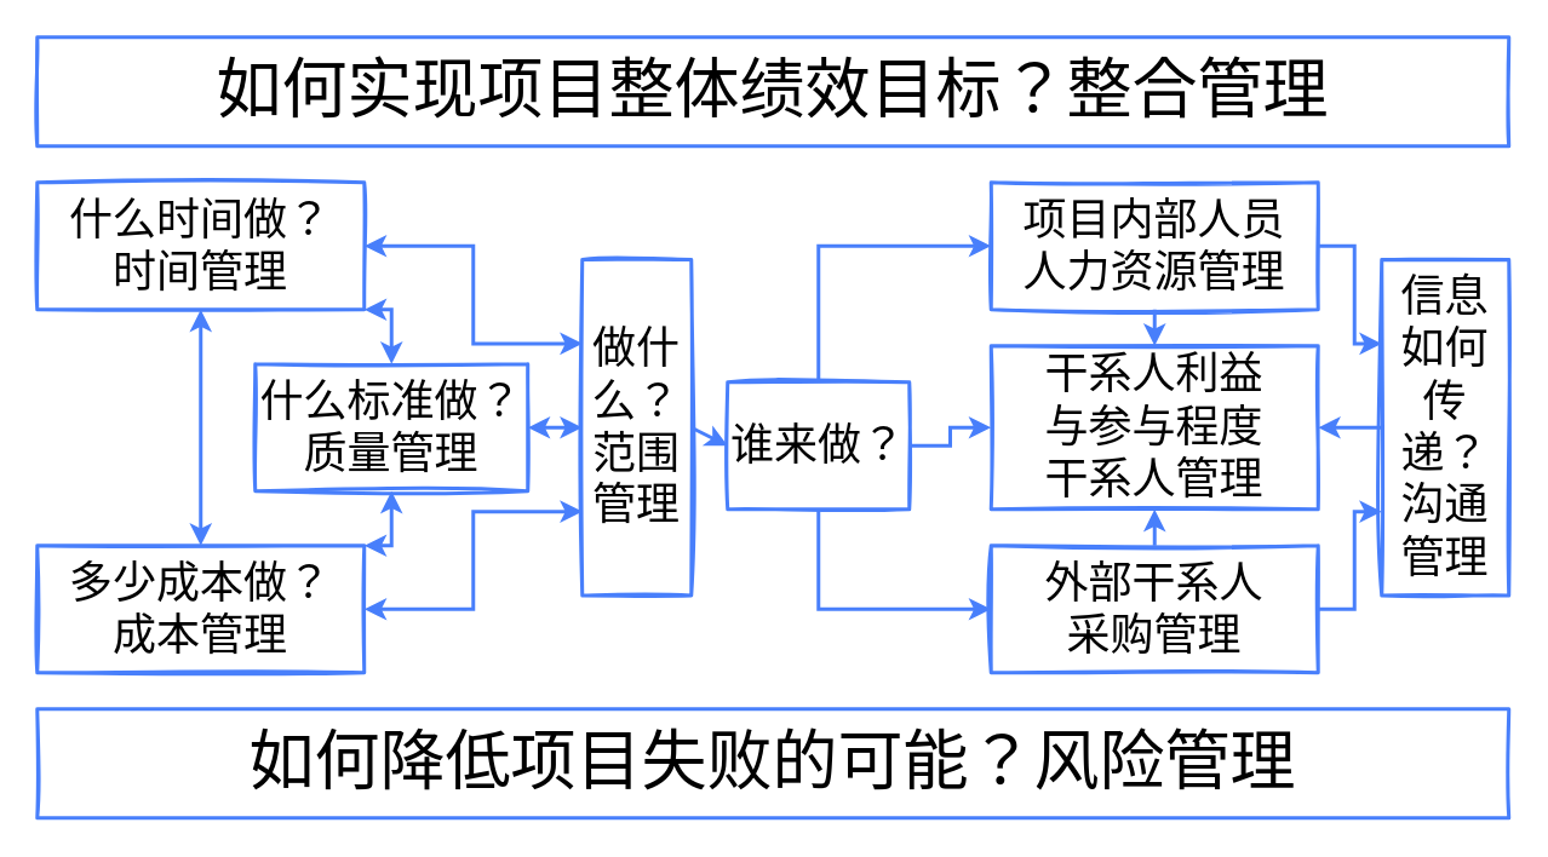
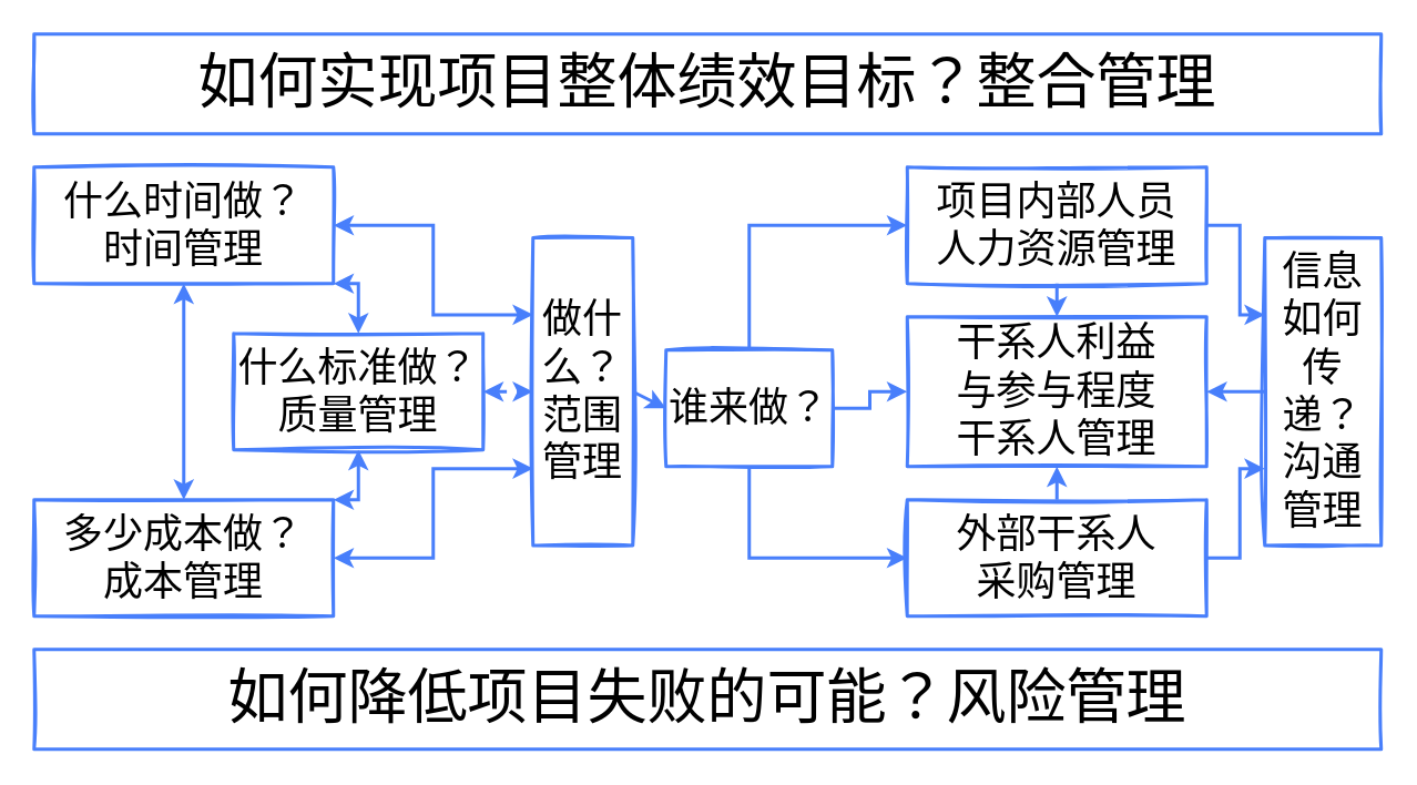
  <mxCell id="0" />
  <mxCell id="1" parent="0" />
  <mxCell id="2" value="&lt;font style=&quot;font-size: 36px&quot;&gt;如何实现项目整体绩效目标？整合管理&lt;/font&gt;" style="rounded=0;whiteSpace=wrap;html=1;strokeColor=#487ffb;fontFamily=FZJingLeiS-R-GB;sketch=1;fillColor=none;strokeWidth=2;" vertex="1" parent="1"><mxGeometry x="20" y="20" width="810" height="60" as="geometry" /></mxCell>
  <mxCell id="3" value="&lt;font style=&quot;font-size: 36px&quot;&gt;如何降低项目失败的可能？风险管理&lt;/font&gt;" style="rounded=0;whiteSpace=wrap;html=1;strokeColor=#487ffb;fontFamily=FZJingLeiS-R-GB;sketch=1;fillColor=none;strokeWidth=2;" vertex="1" parent="1"><mxGeometry x="20" y="390" width="810" height="60" as="geometry" /></mxCell>
  <mxCell id="4" style="edgeStyle=orthogonalEdgeStyle;rounded=0;orthogonalLoop=1;jettySize=auto;html=1;exitX=0.5;exitY=1;exitDx=0;exitDy=0;entryX=0.5;entryY=0;entryDx=0;entryDy=0;fontSize=24;startArrow=classic;startFill=1;endArrow=classic;endFill=1;strokeColor=#487FFB;strokeWidth=2;" edge="1" parent="1" source="7" target="10"><mxGeometry relative="1" as="geometry" /></mxCell>
  <mxCell id="5" style="edgeStyle=orthogonalEdgeStyle;rounded=0;orthogonalLoop=1;jettySize=auto;html=1;exitX=1;exitY=0.5;exitDx=0;exitDy=0;entryX=0;entryY=0.25;entryDx=0;entryDy=0;fontSize=24;startArrow=classic;startFill=1;endArrow=classic;endFill=1;strokeColor=#487FFB;strokeWidth=2;" edge="1" parent="1" source="7" target="14"><mxGeometry relative="1" as="geometry" /></mxCell>
  <mxCell id="6" style="edgeStyle=orthogonalEdgeStyle;rounded=0;orthogonalLoop=1;jettySize=auto;html=1;exitX=1;exitY=1;exitDx=0;exitDy=0;entryX=0.5;entryY=0;entryDx=0;entryDy=0;fontSize=24;startArrow=classic;startFill=1;endArrow=classic;endFill=1;strokeColor=#487FFB;strokeWidth=2;" edge="1" parent="1" source="7" target="12"><mxGeometry relative="1" as="geometry" /></mxCell>
  <mxCell id="7" value="&lt;span style=&quot;font-size: 24px&quot;&gt;什么时间做？&lt;br&gt;时间管理&lt;br&gt;&lt;/span&gt;" style="rounded=0;whiteSpace=wrap;html=1;strokeColor=#487ffb;fontFamily=FZJingLeiS-R-GB;sketch=1;fillColor=none;strokeWidth=2;" vertex="1" parent="1"><mxGeometry x="20" y="100" width="180" height="70" as="geometry" /></mxCell>
  <mxCell id="8" style="edgeStyle=orthogonalEdgeStyle;rounded=0;orthogonalLoop=1;jettySize=auto;html=1;exitX=1;exitY=0.5;exitDx=0;exitDy=0;entryX=0;entryY=0.75;entryDx=0;entryDy=0;fontSize=24;startArrow=classic;startFill=1;endArrow=classic;endFill=1;strokeColor=#487FFB;strokeWidth=2;" edge="1" parent="1" source="10" target="14"><mxGeometry relative="1" as="geometry" /></mxCell>
  <mxCell id="9" style="edgeStyle=orthogonalEdgeStyle;rounded=0;orthogonalLoop=1;jettySize=auto;html=1;exitX=1;exitY=0;exitDx=0;exitDy=0;entryX=0.5;entryY=1;entryDx=0;entryDy=0;fontSize=24;startArrow=classic;startFill=1;endArrow=classic;endFill=1;strokeColor=#487FFB;strokeWidth=2;" edge="1" parent="1" source="10" target="12"><mxGeometry relative="1" as="geometry" /></mxCell>
  <mxCell id="10" value="&lt;span style=&quot;font-size: 24px&quot;&gt;多少成本做？&lt;br&gt;成本管理&lt;br&gt;&lt;/span&gt;" style="rounded=0;whiteSpace=wrap;html=1;strokeColor=#487ffb;fontFamily=FZJingLeiS-R-GB;sketch=1;fillColor=none;strokeWidth=2;" vertex="1" parent="1"><mxGeometry x="20" y="300" width="180" height="70" as="geometry" /></mxCell>
- <mxCell id="11" style="rounded=0;orthogonalLoop=1;jettySize=auto;html=1;exitX=1;exitY=0.5;exitDx=0;exitDy=0;entryX=0;entryY=0.5;entryDx=0;entryDy=0;fontSize=24;startArrow=classic;startFill=1;endArrow=classic;endFill=1;strokeColor=#487FFB;strokeWidth=2;" edge="1" parent="1" source="12" target="14"><mxGeometry relative="1" as="geometry" /></mxCell>
+ <mxCell id="11" style="rounded=0;orthogonalLoop=1;jettySize=auto;html=1;exitX=1;exitY=0.5;exitDx=0;exitDy=0;entryX=0;entryY=0.5;entryDx=0;entryDy=0;fontSize=24;startArrow=classic;startFill=1;endArrow=classic;endFill=1;strokeColor=#487FFB;strokeWidth=2;dashed=1;" edge="1" parent="1" source="12" target="14"><mxGeometry relative="1" as="geometry" /></mxCell>
  <mxCell id="12" value="&lt;span style=&quot;font-size: 24px&quot;&gt;什么标准做？&lt;br&gt;质量管理&lt;br&gt;&lt;/span&gt;" style="rounded=0;whiteSpace=wrap;html=1;strokeColor=#487ffb;fontFamily=FZJingLeiS-R-GB;sketch=1;fillColor=none;strokeWidth=2;" vertex="1" parent="1"><mxGeometry x="140" y="200" width="150" height="70" as="geometry" /></mxCell>
  <mxCell id="13" style="rounded=0;orthogonalLoop=1;jettySize=auto;html=1;exitX=1;exitY=0.5;exitDx=0;exitDy=0;entryX=0;entryY=0.5;entryDx=0;entryDy=0;fontSize=24;startArrow=none;startFill=0;endArrow=classic;endFill=1;strokeColor=#487FFB;strokeWidth=2;" edge="1" parent="1" source="14" target="18"><mxGeometry relative="1" as="geometry" /></mxCell>
  <mxCell id="14" value="&lt;span style=&quot;font-size: 24px&quot;&gt;做什么？范围管理&lt;br&gt;&lt;/span&gt;" style="rounded=0;whiteSpace=wrap;html=1;strokeColor=#487ffb;fontFamily=FZJingLeiS-R-GB;sketch=1;fillColor=none;horizontal=1;verticalAlign=middle;strokeWidth=2;" vertex="1" parent="1"><mxGeometry x="320" y="142.5" width="60" height="185" as="geometry" /></mxCell>
  <mxCell id="15" style="edgeStyle=orthogonalEdgeStyle;rounded=0;orthogonalLoop=1;jettySize=auto;html=1;exitX=0.5;exitY=0;exitDx=0;exitDy=0;entryX=0;entryY=0.5;entryDx=0;entryDy=0;fontSize=24;startArrow=none;startFill=0;endArrow=classic;endFill=1;strokeColor=#487FFB;strokeWidth=2;" edge="1" parent="1" source="18" target="21"><mxGeometry relative="1" as="geometry" /></mxCell>
  <mxCell id="16" style="edgeStyle=orthogonalEdgeStyle;rounded=0;orthogonalLoop=1;jettySize=auto;html=1;exitX=0.5;exitY=1;exitDx=0;exitDy=0;entryX=0;entryY=0.5;entryDx=0;entryDy=0;fontSize=24;startArrow=none;startFill=0;endArrow=classic;endFill=1;strokeColor=#487FFB;strokeWidth=2;" edge="1" parent="1" source="18" target="24"><mxGeometry relative="1" as="geometry" /></mxCell>
  <mxCell id="17" style="edgeStyle=orthogonalEdgeStyle;rounded=0;orthogonalLoop=1;jettySize=auto;html=1;exitX=1;exitY=0.5;exitDx=0;exitDy=0;entryX=0;entryY=0.5;entryDx=0;entryDy=0;fontSize=24;startArrow=none;startFill=0;endArrow=classic;endFill=1;strokeColor=#487FFB;strokeWidth=2;" edge="1" parent="1" source="18" target="25"><mxGeometry relative="1" as="geometry" /></mxCell>
  <mxCell id="18" value="&lt;span style=&quot;font-size: 24px&quot;&gt;谁来做？&lt;br&gt;&lt;/span&gt;" style="rounded=0;whiteSpace=wrap;html=1;strokeColor=#487ffb;fontFamily=FZJingLeiS-R-GB;sketch=1;fillColor=none;strokeWidth=2;" vertex="1" parent="1"><mxGeometry x="400" y="210" width="100" height="70" as="geometry" /></mxCell>
  <mxCell id="19" style="edgeStyle=orthogonalEdgeStyle;rounded=0;orthogonalLoop=1;jettySize=auto;html=1;exitX=0.5;exitY=1;exitDx=0;exitDy=0;entryX=0.5;entryY=0;entryDx=0;entryDy=0;fontSize=24;startArrow=none;startFill=0;endArrow=classic;endFill=1;strokeColor=#487FFB;strokeWidth=2;" edge="1" parent="1" source="21" target="25"><mxGeometry relative="1" as="geometry" /></mxCell>
  <mxCell id="20" style="edgeStyle=orthogonalEdgeStyle;rounded=0;orthogonalLoop=1;jettySize=auto;html=1;exitX=1;exitY=0.5;exitDx=0;exitDy=0;entryX=0;entryY=0.25;entryDx=0;entryDy=0;fontSize=24;startArrow=none;startFill=0;endArrow=classic;endFill=1;strokeColor=#487FFB;strokeWidth=2;" edge="1" parent="1" source="21" target="27"><mxGeometry relative="1" as="geometry" /></mxCell>
  <mxCell id="21" value="&lt;span style=&quot;font-size: 24px&quot;&gt;项目内部人员&lt;br&gt;人力资源管理&lt;br&gt;&lt;/span&gt;" style="rounded=0;whiteSpace=wrap;html=1;strokeColor=#487ffb;fontFamily=FZJingLeiS-R-GB;sketch=1;fillColor=none;strokeWidth=2;" vertex="1" parent="1"><mxGeometry x="545" y="100" width="180" height="70" as="geometry" /></mxCell>
  <mxCell id="22" style="edgeStyle=orthogonalEdgeStyle;rounded=0;orthogonalLoop=1;jettySize=auto;html=1;exitX=0.5;exitY=0;exitDx=0;exitDy=0;entryX=0.5;entryY=1;entryDx=0;entryDy=0;fontSize=24;startArrow=none;startFill=0;endArrow=classic;endFill=1;strokeColor=#487FFB;strokeWidth=2;" edge="1" parent="1" source="24" target="25"><mxGeometry relative="1" as="geometry" /></mxCell>
  <mxCell id="23" style="edgeStyle=orthogonalEdgeStyle;rounded=0;orthogonalLoop=1;jettySize=auto;html=1;exitX=1;exitY=0.5;exitDx=0;exitDy=0;entryX=0;entryY=0.75;entryDx=0;entryDy=0;fontSize=24;startArrow=none;startFill=0;endArrow=classic;endFill=1;strokeColor=#487FFB;strokeWidth=2;" edge="1" parent="1" source="24" target="27"><mxGeometry relative="1" as="geometry" /></mxCell>
  <mxCell id="24" value="&lt;span style=&quot;font-size: 24px&quot;&gt;外部干系人&lt;br&gt;采购管理&lt;/span&gt;&lt;span style=&quot;color: rgba(0 , 0 , 0 , 0) ; font-family: monospace ; font-size: 0px&quot;&gt;%3CmxGraphModel%3E%3Croot%3E%3CmxCell%20id%3D%220%22%2F%3E%3CmxCell%20id%3D%221%22%20parent%3D%220%22%2F%3E%3CmxCell%20id%3D%222%22%20value%3D%22%26lt%3Bspan%20style%3D%26quot%3Bfont-size%3A%2024px%26quot%3B%26gt%3B%E9%A1%B9%E7%9B%AE%E5%86%85%E9%83%A8%E4%BA%BA%E5%91%98%26lt%3Bbr%26gt%3B%E4%BA%BA%E5%8A%9B%E8%B5%84%E6%BA%90%E7%AE%A1%E7%90%86%26lt%3Bbr%26gt%3B%26lt%3B%2Fspan%26gt%3B%22%20style%3D%22rounded%3D0%3BwhiteSpace%3Dwrap%3Bhtml%3D1%3BstrokeColor%3D%23487ffb%3BfontFamily%3DFZJingLeiS-R-GB%3Bsketch%3D1%3BfillColor%3Dnone%3B%22%20vertex%3D%221%22%20parent%3D%221%22%3E%3CmxGeometry%20x%3D%22550%22%20y%3D%22120%22%20width%3D%22180%22%20height%3D%2270%22%20as%3D%22geometry%22%2F%3E%3C%2FmxCell%3E%3C%2Froot%3E%3C%2FmxGraphModel%3E&lt;/span&gt;&lt;span style=&quot;font-size: 24px&quot;&gt;&lt;br&gt;&lt;/span&gt;" style="rounded=0;whiteSpace=wrap;html=1;strokeColor=#487ffb;fontFamily=FZJingLeiS-R-GB;sketch=1;fillColor=none;strokeWidth=2;" vertex="1" parent="1"><mxGeometry x="545" y="300" width="180" height="70" as="geometry" /></mxCell>
  <mxCell id="25" value="&lt;span style=&quot;font-size: 24px&quot;&gt;干系人利益&lt;br&gt;与参与程度&lt;br&gt;干系人管理&lt;br&gt;&lt;/span&gt;" style="rounded=0;whiteSpace=wrap;html=1;strokeColor=#487ffb;fontFamily=FZJingLeiS-R-GB;sketch=1;fillColor=none;strokeWidth=2;" vertex="1" parent="1"><mxGeometry x="545" y="190" width="180" height="90" as="geometry" /></mxCell>
  <mxCell id="26" style="rounded=0;orthogonalLoop=1;jettySize=auto;html=1;exitX=0;exitY=0.5;exitDx=0;exitDy=0;entryX=1;entryY=0.5;entryDx=0;entryDy=0;fontSize=24;startArrow=none;startFill=0;endArrow=classic;endFill=1;strokeColor=#487FFB;strokeWidth=2;" edge="1" parent="1" source="27" target="25"><mxGeometry relative="1" as="geometry" /></mxCell>
  <mxCell id="27" value="&lt;span style=&quot;font-size: 24px&quot;&gt;信息如何传递？&lt;br&gt;沟通管理&lt;br&gt;&lt;/span&gt;" style="rounded=0;whiteSpace=wrap;html=1;strokeColor=#487ffb;fontFamily=FZJingLeiS-R-GB;sketch=1;fillColor=none;strokeWidth=2;" vertex="1" parent="1"><mxGeometry x="760" y="142.5" width="70" height="185" as="geometry" /></mxCell>
